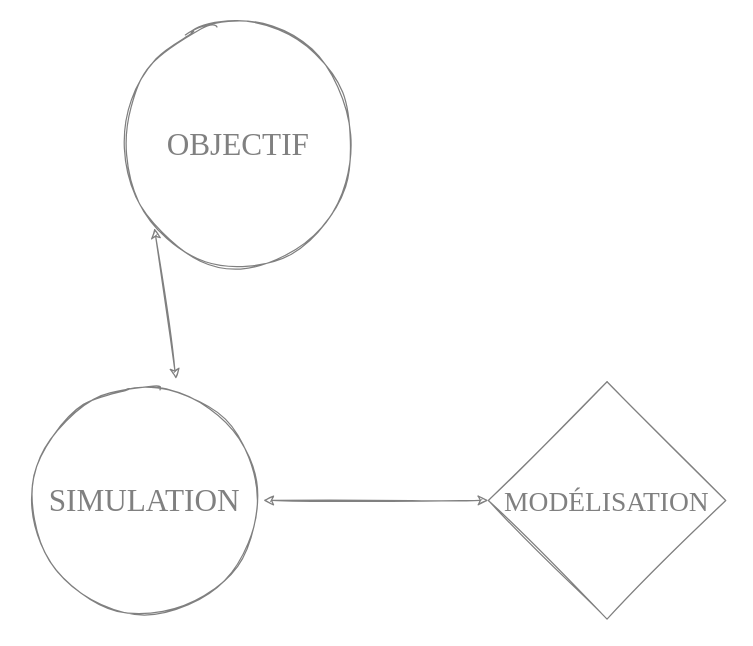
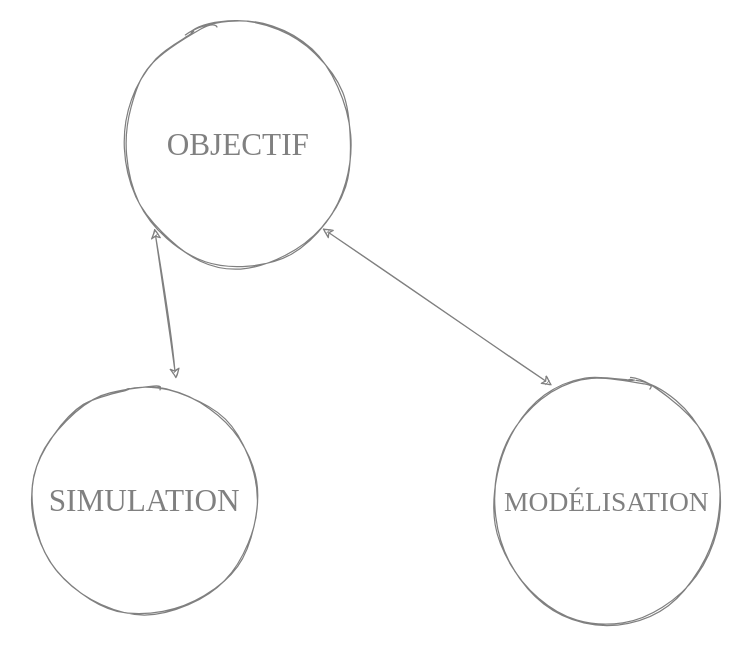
  <mxCell id="0" />
  <mxCell id="1" parent="0" />
  <mxCell id="2" value="OBJECTIF" style="ellipse;whiteSpace=wrap;html=1;aspect=fixed;sketch=1;fontFamily=Verdana;fontSize=25;fontColor=#808080;strokeColor=#808080;fillColor=none;" parent="1" vertex="1"><mxGeometry x="95" y="20" width="190" height="190" as="geometry" /></mxCell>
- <mxCell id="3" value="&lt;font style=&quot;font-size: 22px;&quot;&gt;MODÉLISATION&lt;/font&gt;" style="rhombus;whiteSpace=wrap;html=1;aspect=fixed;sketch=1;fontFamily=Verdana;fontSize=25;fontColor=#808080;strokeColor=#808080;fillColor=none;" parent="1" vertex="1"><mxGeometry x="390" y="305" width="190" height="190" as="geometry" /></mxCell>
+ <mxCell id="3" value="&lt;font style=&quot;font-size: 22px;&quot;&gt;MODÉLISATION&lt;/font&gt;" style="ellipse;whiteSpace=wrap;html=1;aspect=fixed;sketch=1;fontFamily=Verdana;fontSize=25;fontColor=#808080;strokeColor=#808080;fillColor=none;" parent="1" vertex="1"><mxGeometry x="390" y="305" width="190" height="190" as="geometry" /></mxCell>
  <mxCell id="4" value="SIMULATION" style="ellipse;whiteSpace=wrap;html=1;aspect=fixed;sketch=1;fontFamily=Verdana;fontSize=25;fontColor=#808080;strokeColor=#808080;fillColor=none;" parent="1" vertex="1"><mxGeometry x="20" y="305" width="190" height="190" as="geometry" /></mxCell>
+ <mxCell id="5" value="" style="endArrow=classic;startArrow=classic;html=1;rounded=0;sketch=1;fontFamily=Verdana;fontSize=25;entryX=1;entryY=1;entryDx=0;entryDy=0;exitX=0.269;exitY=0.016;exitDx=0;exitDy=0;exitPerimeter=0;fontColor=#808080;strokeColor=#808080;" parent="1" source="3" target="2" edge="1"><mxGeometry width="50" height="50" relative="1" as="geometry"><mxPoint x="350" y="365" as="sourcePoint" /><mxPoint x="400" y="315" as="targetPoint" /></mxGeometry></mxCell>
  <mxCell id="6" value="" style="endArrow=classic;startArrow=classic;html=1;rounded=0;sketch=1;fontFamily=Verdana;fontSize=25;entryX=0;entryY=1;entryDx=0;entryDy=0;exitX=0.632;exitY=-0.012;exitDx=0;exitDy=0;exitPerimeter=0;fontColor=#808080;strokeColor=#808080;" parent="1" source="4" target="2" edge="1"><mxGeometry width="50" height="50" relative="1" as="geometry"><mxPoint x="510" y="155" as="sourcePoint" /><mxPoint x="431.065" y="34.135" as="targetPoint" /></mxGeometry></mxCell>
- <mxCell id="7" value="" style="endArrow=classic;startArrow=classic;html=1;rounded=0;sketch=1;fontFamily=Verdana;fontSize=25;entryX=1;entryY=0.5;entryDx=0;entryDy=0;exitX=0;exitY=0.5;exitDx=0;exitDy=0;fontColor=#808080;strokeColor=#808080;" parent="1" source="3" target="4" edge="1"><mxGeometry width="50" height="50" relative="1" as="geometry"><mxPoint x="280" y="345" as="sourcePoint" /><mxPoint x="201.065" y="224.135" as="targetPoint" /></mxGeometry></mxCell>
